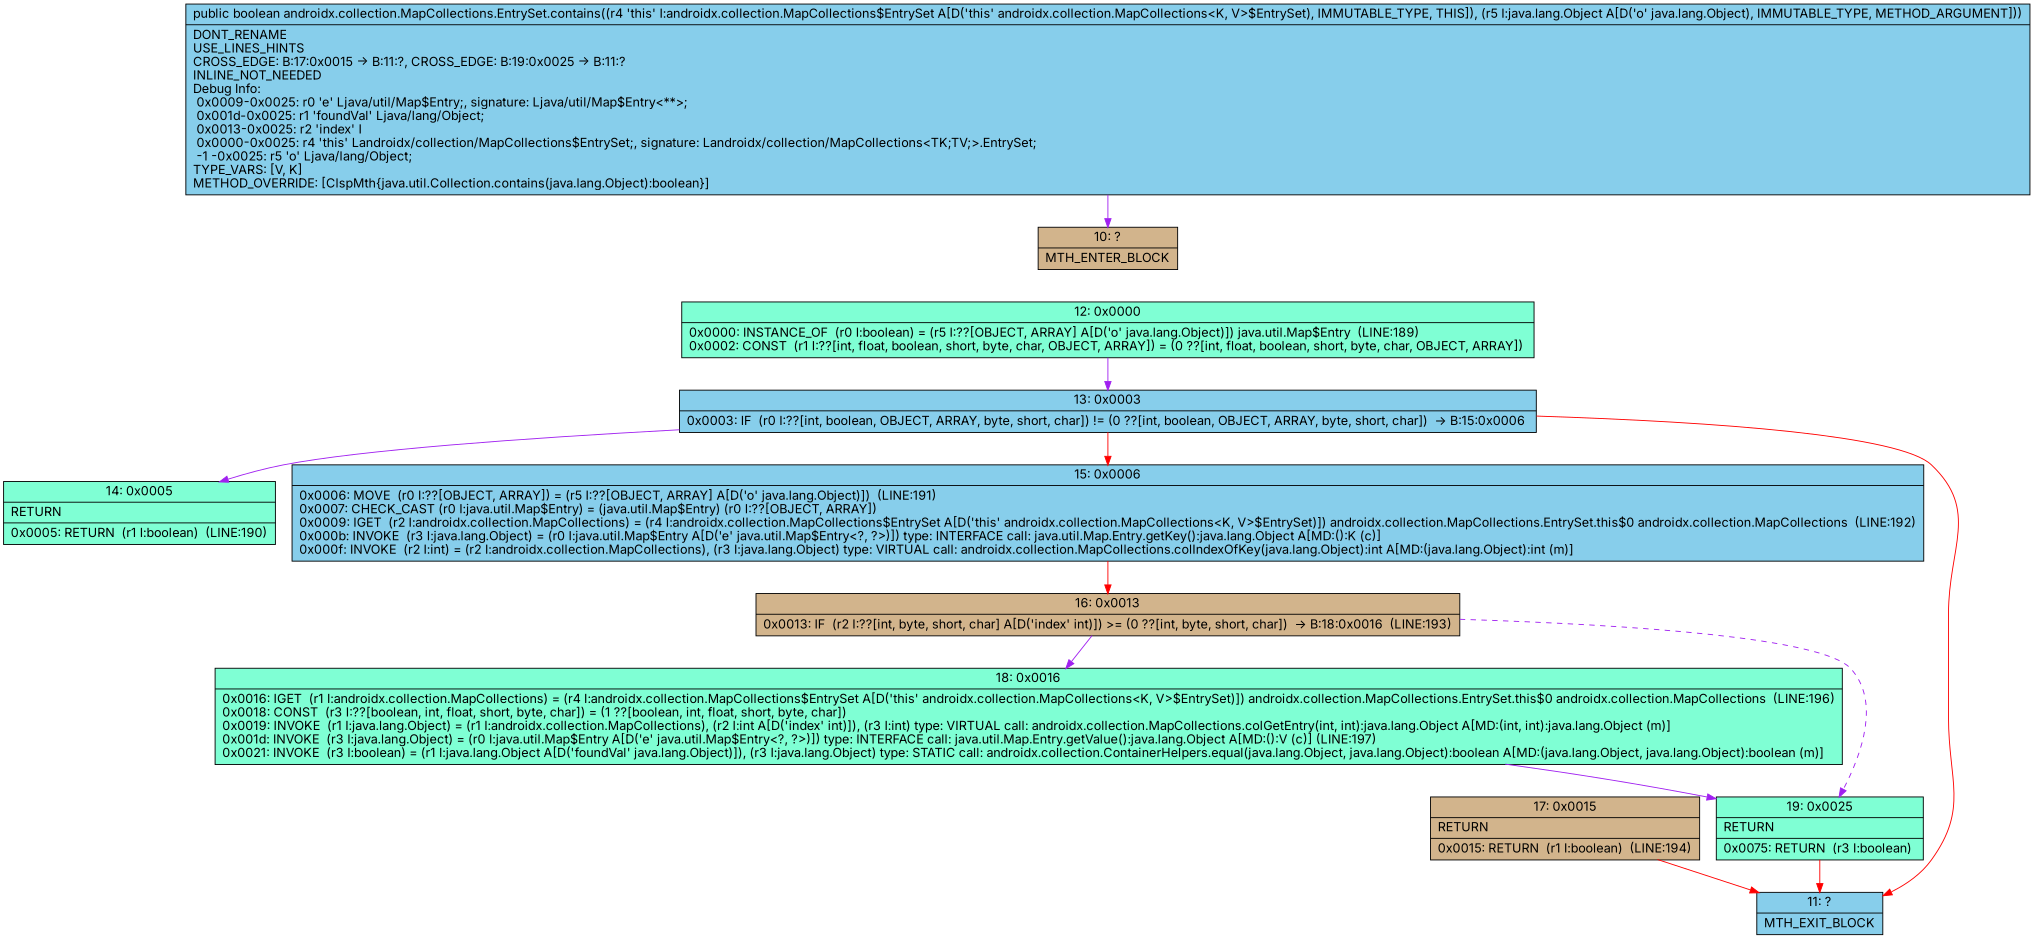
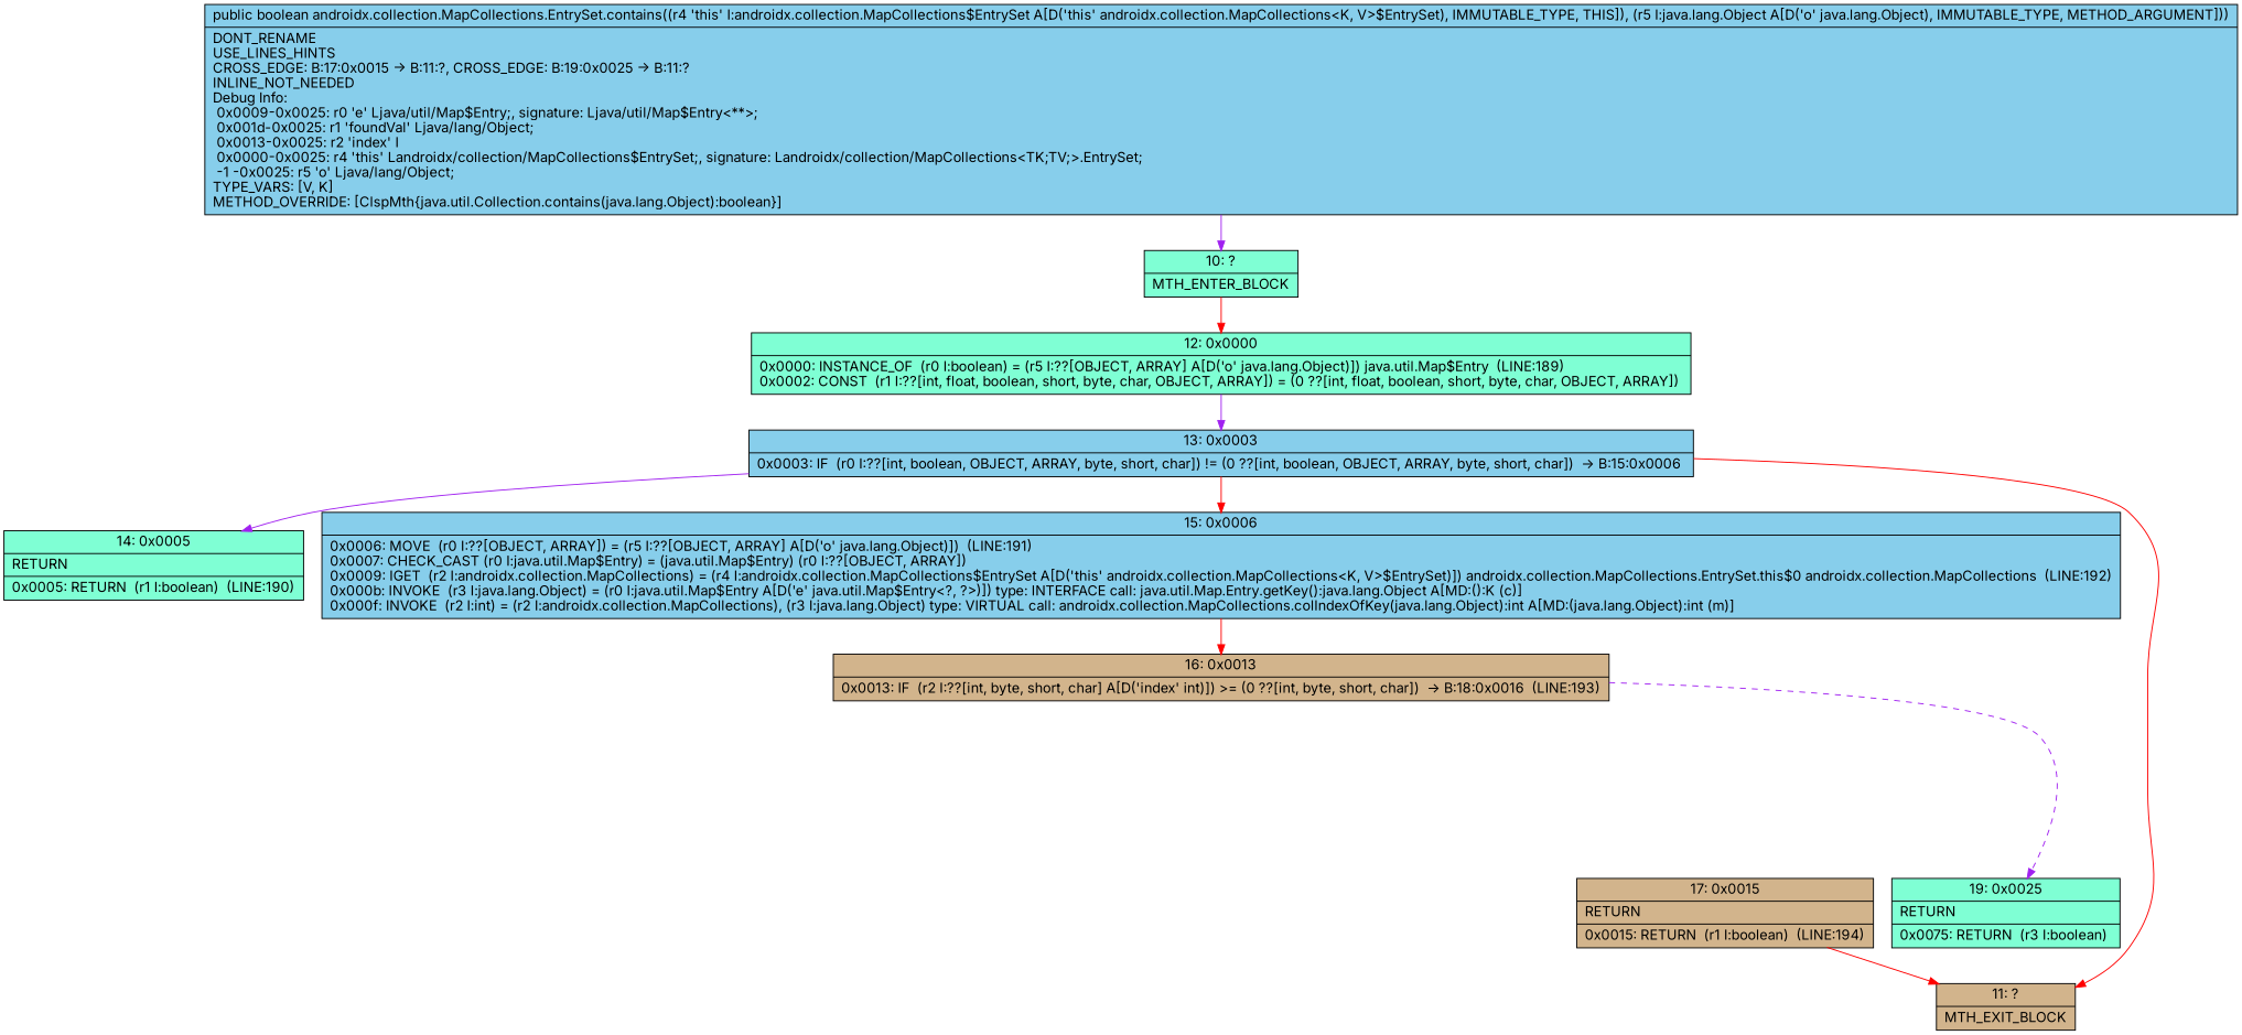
  digraph {
    fontname=Inter
    node [fillcolor=aquamarine fontname=Inter shape=record style=filled]
    edge [color=red fontname=Inter]
-   n1 [fillcolor=tan label="{10\:\ ?|MTH_ENTER_BLOCK\l}"]
+   n1 [label="{10\:\ ?|MTH_ENTER_BLOCK\l}"]
    n2 [label="{12\:\ 0x0000|0x0000: INSTANCE_OF  (r0 I:boolean) = (r5 I:??[OBJECT, ARRAY] A[D('o' java.lang.Object)]) java.util.Map$Entry  (LINE:189)\l0x0002: CONST  (r1 I:??[int, float, boolean, short, byte, char, OBJECT, ARRAY]) = (0 ??[int, float, boolean, short, byte, char, OBJECT, ARRAY]) \l}"]
    n3 [fillcolor=skyblue label="{13\:\ 0x0003|0x0003: IF  (r0 I:??[int, boolean, OBJECT, ARRAY, byte, short, char]) != (0 ??[int, boolean, OBJECT, ARRAY, byte, short, char])  \-\> B:15:0x0006 \l}"]
    n4 [label="{14\:\ 0x0005|RETURN\l|0x0005: RETURN  (r1 I:boolean)  (LINE:190)\l}"]
    n5 [fillcolor=skyblue label="{15\:\ 0x0006|0x0006: MOVE  (r0 I:??[OBJECT, ARRAY]) = (r5 I:??[OBJECT, ARRAY] A[D('o' java.lang.Object)])  (LINE:191)\l0x0007: CHECK_CAST (r0 I:java.util.Map$Entry) = (java.util.Map$Entry) (r0 I:??[OBJECT, ARRAY]) \l0x0009: IGET  (r2 I:androidx.collection.MapCollections) = (r4 I:androidx.collection.MapCollections$EntrySet A[D('this' androidx.collection.MapCollections\<K, V\>$EntrySet)]) androidx.collection.MapCollections.EntrySet.this$0 androidx.collection.MapCollections  (LINE:192)\l0x000b: INVOKE  (r3 I:java.lang.Object) = (r0 I:java.util.Map$Entry A[D('e' java.util.Map$Entry\<?, ?\>)]) type: INTERFACE call: java.util.Map.Entry.getKey():java.lang.Object A[MD:():K (c)]\l0x000f: INVOKE  (r2 I:int) = (r2 I:androidx.collection.MapCollections), (r3 I:java.lang.Object) type: VIRTUAL call: androidx.collection.MapCollections.colIndexOfKey(java.lang.Object):int A[MD:(java.lang.Object):int (m)]\l}"]
-   n6 [fillcolor=skyblue label="{11\:\ ?|MTH_EXIT_BLOCK\l}"]
+   n6 [fillcolor=tan label="{11\:\ ?|MTH_EXIT_BLOCK\l}"]
    n7 [fillcolor=tan label="{16\:\ 0x0013|0x0013: IF  (r2 I:??[int, byte, short, char] A[D('index' int)]) \>= (0 ??[int, byte, short, char])  \-\> B:18:0x0016  (LINE:193)\l}"]
-   n8 [label="{18\:\ 0x0016|0x0016: IGET  (r1 I:androidx.collection.MapCollections) = (r4 I:androidx.collection.MapCollections$EntrySet A[D('this' androidx.collection.MapCollections\<K, V\>$EntrySet)]) androidx.collection.MapCollections.EntrySet.this$0 androidx.collection.MapCollections  (LINE:196)\l0x0018: CONST  (r3 I:??[boolean, int, float, short, byte, char]) = (1 ??[boolean, int, float, short, byte, char]) \l0x0019: INVOKE  (r1 I:java.lang.Object) = (r1 I:androidx.collection.MapCollections), (r2 I:int A[D('index' int)]), (r3 I:int) type: VIRTUAL call: androidx.collection.MapCollections.colGetEntry(int, int):java.lang.Object A[MD:(int, int):java.lang.Object (m)]\l0x001d: INVOKE  (r3 I:java.lang.Object) = (r0 I:java.util.Map$Entry A[D('e' java.util.Map$Entry\<?, ?\>)]) type: INTERFACE call: java.util.Map.Entry.getValue():java.lang.Object A[MD:():V (c)] (LINE:197)\l0x0021: INVOKE  (r3 I:boolean) = (r1 I:java.lang.Object A[D('foundVal' java.lang.Object)]), (r3 I:java.lang.Object) type: STATIC call: androidx.collection.ContainerHelpers.equal(java.lang.Object, java.lang.Object):boolean A[MD:(java.lang.Object, java.lang.Object):boolean (m)]\l}"]
    n9 [label="{19\:\ 0x0025|RETURN\l|0x0075: RETURN  (r3 I:boolean) \l}"]
    n10 [fillcolor=tan label="{17\:\ 0x0015|RETURN\l|0x0015: RETURN  (r1 I:boolean)  (LINE:194)\l}"]
    n11 [fillcolor=skyblue label="{public boolean androidx.collection.MapCollections.EntrySet.contains((r4 'this' I:androidx.collection.MapCollections$EntrySet A[D('this' androidx.collection.MapCollections\<K, V\>$EntrySet), IMMUTABLE_TYPE, THIS]), (r5 I:java.lang.Object A[D('o' java.lang.Object), IMMUTABLE_TYPE, METHOD_ARGUMENT]))  | DONT_RENAME\lUSE_LINES_HINTS\lCROSS_EDGE: B:17:0x0015 \-\> B:11:?, CROSS_EDGE: B:19:0x0025 \-\> B:11:?\lINLINE_NOT_NEEDED\lDebug Info:\l  0x0009\-0x0025: r0 'e' Ljava\/util\/Map$Entry;, signature: Ljava\/util\/Map$Entry\<**\>;\l  0x001d\-0x0025: r1 'foundVal' Ljava\/lang\/Object;\l  0x0013\-0x0025: r2 'index' I\l  0x0000\-0x0025: r4 'this' Landroidx\/collection\/MapCollections$EntrySet;, signature: Landroidx\/collection\/MapCollections\<TK;TV;\>.EntrySet;\l  \-1 \-0x0025: r5 'o' Ljava\/lang\/Object;\lTYPE_VARS: [V, K]\lMETHOD_OVERRIDE: [ClspMth\{java.util.Collection.contains(java.lang.Object):boolean\}]\l}"]
+   n1 -> n2
    n2 -> n3 [color=purple]
    n3 -> n4 [color=purple style=solid]
    n3 -> n5
    n3 -> n6
    n5 -> n7
-   n7 -> n8 [color=purple]
    n7 -> n9 [color=purple style=dashed]
-   n8 -> n9 [color=purple]
-   n9 -> n6
    n10 -> n6
    n11 -> n1 [color=purple]
  }
